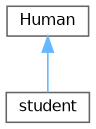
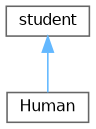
  digraph {
    rankdir=TB
    node [color=grey40 fillcolor=white fontname=Helvetica fontsize=10 shape=box style=filled]
    n1 [height=0.2 label=Human width=0.4]
    n2 [height=0.2 label=student width=0.4]
-   n1 -> n2 [color=steelblue1 dir=back fontname=Helvetica fontsize=10 labelfontname=Helvetica labelfontsize=10 style=solid]
+   n2 -> n1 [color=steelblue1 dir=back fontname=Helvetica fontsize=10 labelfontname=Helvetica labelfontsize=10 style=solid]
  }
